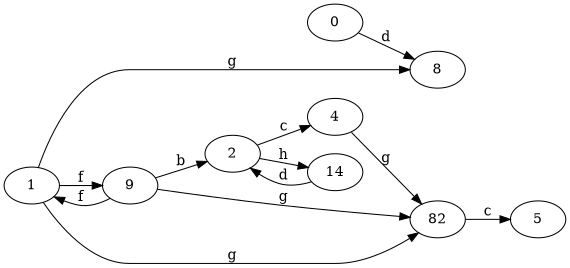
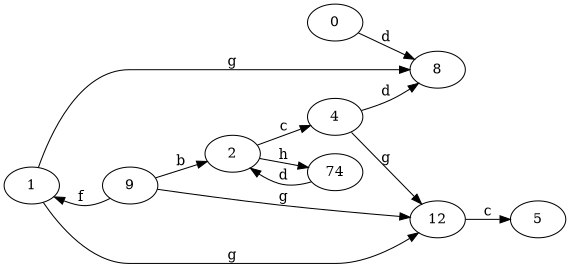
  strict digraph {
    rankdir=LR
    0
    8
    1
    9
-   12 [label=82]
+   12
    2
    5
    4
-   14
+   14 [label=74]
    0 -> 8 [label=d]
    1 -> 8 [label=g]
-   1 -> 9 [label=f]
    1 -> 12 [label=g]
    9 -> 1 [label=f]
    9 -> 12 [label=g]
    9 -> 2 [label=b]
    12 -> 5 [label=c]
    2 -> 4 [label=c]
    2 -> 14 [label=h]
+   4 -> 8 [label=d]
    4 -> 12 [label=g]
    14 -> 2 [label=d]
  }
